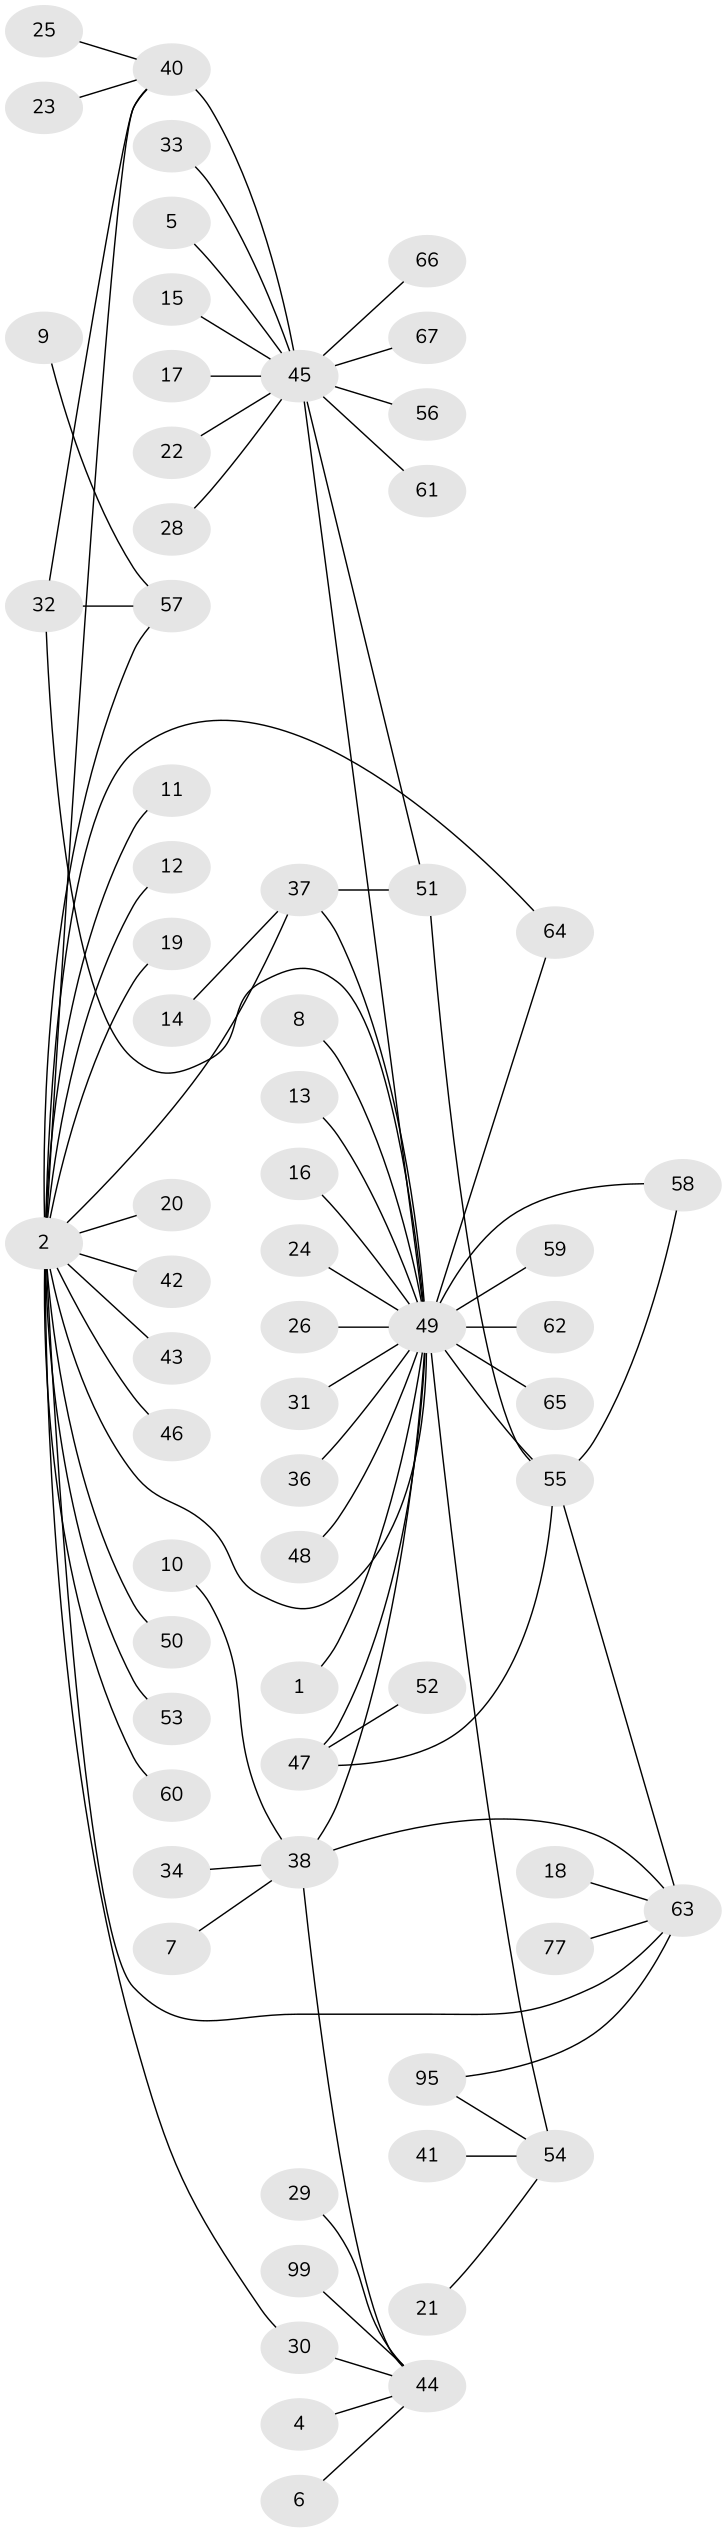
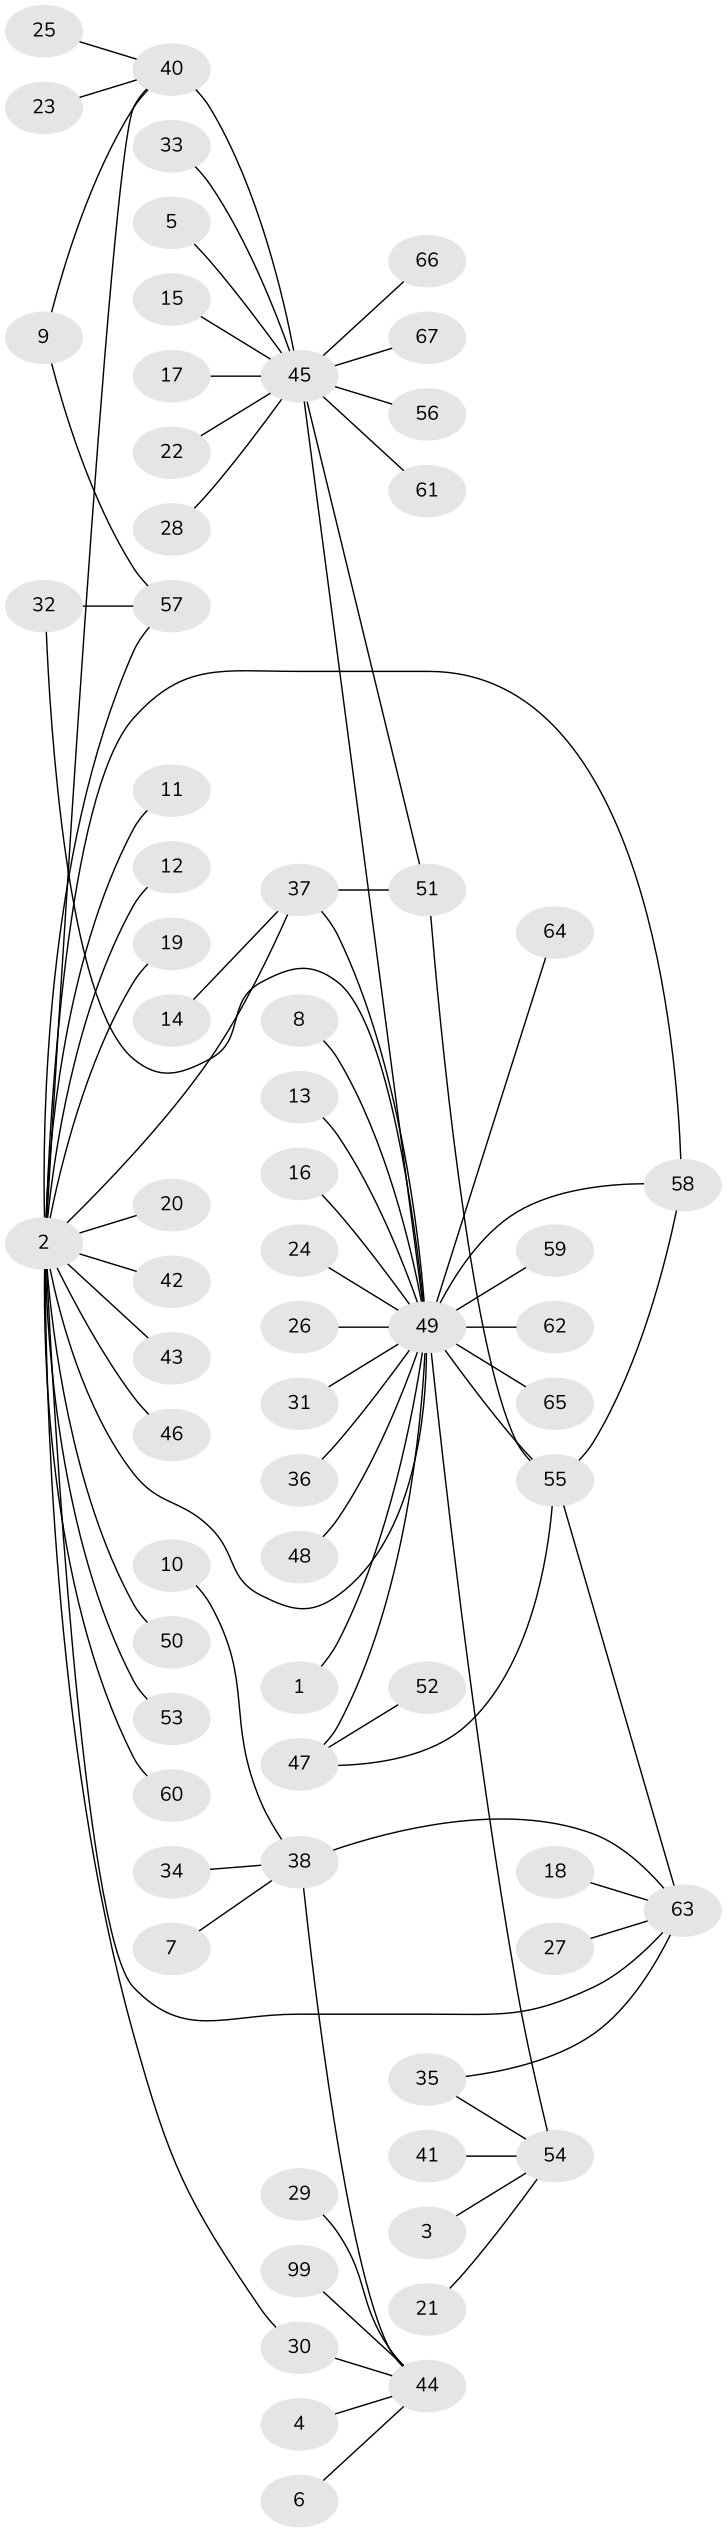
  graph {
    fontname=Nunito
    rankdir=LR
    node [color=gray90 fontname=Nunito style=filled]
    edge [fontname=Nunito weight=1.0]
    1
    49
    58
    54
    55
    59
    62
    64
    65
    2
    11
    12
    19
    20
    30
    37
    40
    42
    43
    46
    50
    53
    57
    60
    63
    44
    51
    45
+   3
    4
    5
    56
    61
    66
    67
    6
    7
    38
    8
    9
    10
    13
    14
    15
    16
    17
    18
    21
    22
    23
    24
    25
    26
-   27 [label=77]
+   27
    28
    29
    31
    32
    33
    34
-   35 [label=95]
+   35
    36
    n63 [label=99]
    41
    47
    52
    48
    1 -- 49
    49 -- 58
    49 -- 54
    49 -- 55
    49 -- 59
    49 -- 62
    49 -- 64
    49 -- 65
    55 -- 58
    55 -- 63
    2 -- 49
-   2 -- 64
+   2 -- 58
    2 -- 11
    2 -- 12
    2 -- 19
    2 -- 20
    2 -- 30
    2 -- 37
    2 -- 40
    2 -- 42
    2 -- 43
    2 -- 46
    2 -- 50
    2 -- 53
    2 -- 57
    2 -- 60
    2 -- 63
    30 -- 44
    37 -- 49
    37 -- 51
    40 -- 45
    51 -- 55
    45 -- 49
    45 -- 51
    45 -- 56
    45 -- 61
    45 -- 66
    45 -- 67
+   3 -- 54
    4 -- 44
    5 -- 45
    6 -- 44
    7 -- 38
-   38 -- 49
    38 -- 63
    38 -- 44
    8 -- 49
    9 -- 57
    10 -- 38
    13 -- 49
    14 -- 37
    15 -- 45
    16 -- 49
    17 -- 45
    18 -- 63
    21 -- 54
    22 -- 45
    23 -- 40
    24 -- 49
    25 -- 40
    26 -- 49
    27 -- 63
    28 -- 45
    29 -- 44
    31 -- 49
    32 -- 49
-   32 -- 40
+   9 -- 40
    32 -- 57
    33 -- 45
    34 -- 38
    35 -- 54
    35 -- 63
    36 -- 49
    n63 -- 44
    41 -- 54
    47 -- 49
    47 -- 55
    47 -- 52
    48 -- 49
  }
